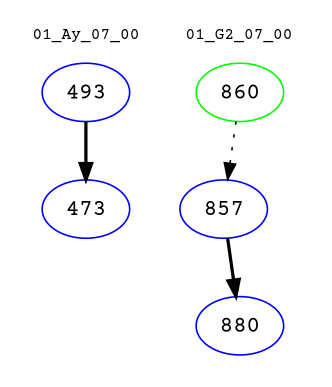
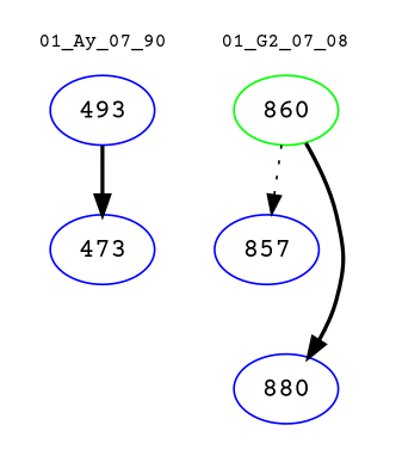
  digraph {
    fontname="Courier Prime"
    node [color=blue fontname="Courier Prime"]
    edge [color=black fontname="Courier Prime" style=bold]
    n1 [label=493]
    n2 [label=473]
    n3 [color=green label=860]
    n4 [label=857]
    n5 [label=880]
    subgraph cluster_1 {
      color=white
      fontsize=10
-     label="01_Ay_07_00"
+     label="01_Ay_07_90"
      n1
      n2
    }
    subgraph cluster_2 {
      color=white
      fontsize=10
-     label="01_G2_07_00"
+     label="01_G2_07_08"
      n3
      n4
      n5
    }
    n1 -> n2
    n3 -> n4 [style=dotted]
-   n4 -> n5
+   n3 -> n5
  }
